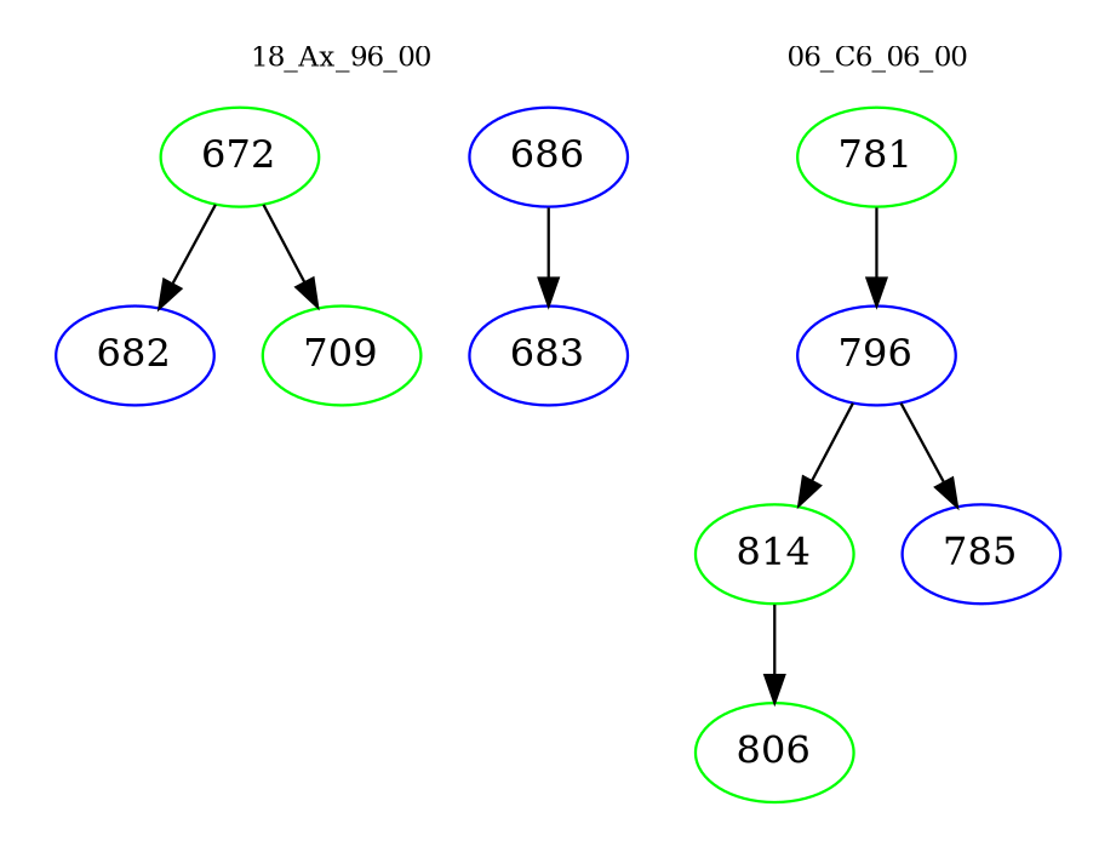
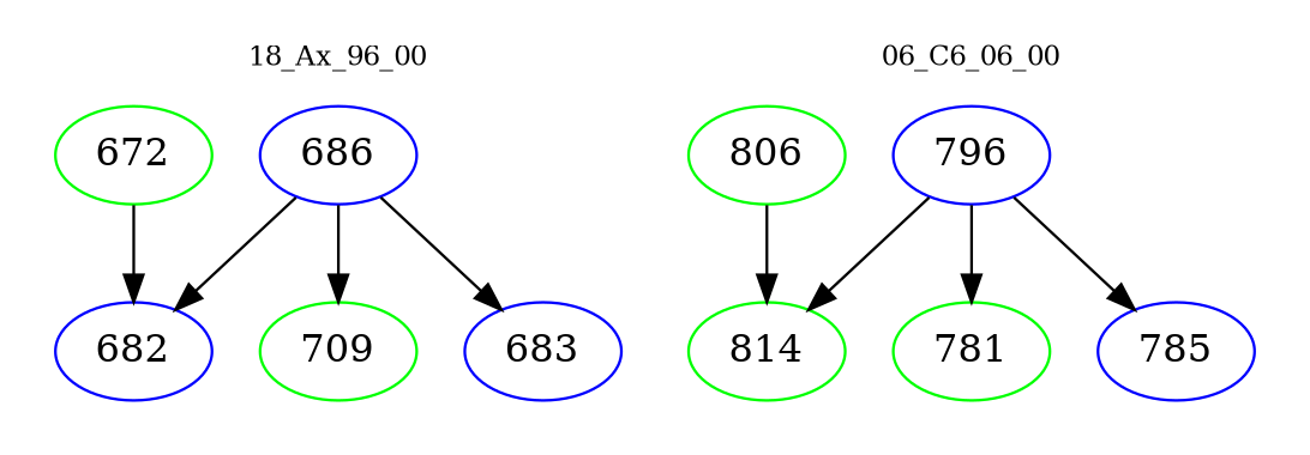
  digraph {
    node [color=blue]
    edge [color=black]
    n1 [label=686]
    n2 [label=682]
    n3 [color=green label=709]
    n4 [label=683]
    n5 [color=green label=672]
    n6 [label=796]
    n7 [color=green label=781]
    n8 [color=green label=814]
    n9 [label=785]
    n10 [color=green label=806]
    subgraph cluster_1 {
      color=white
      fontsize=10
      label="18_Ax_96_00"
      n1
      n2
      n3
      n4
      n5
    }
    subgraph cluster_2 {
      color=white
      fontsize=10
      label="06_C6_06_00"
      n6
      n7
      n8
      n9
      n10
    }
-   n5 -> n3
+   n1 -> n2
+   n1 -> n3
    n1 -> n4
    n5 -> n2
-   n7 -> n6
+   n6 -> n7
    n6 -> n8
    n6 -> n9
-   n8 -> n10
+   n10 -> n8
  }
